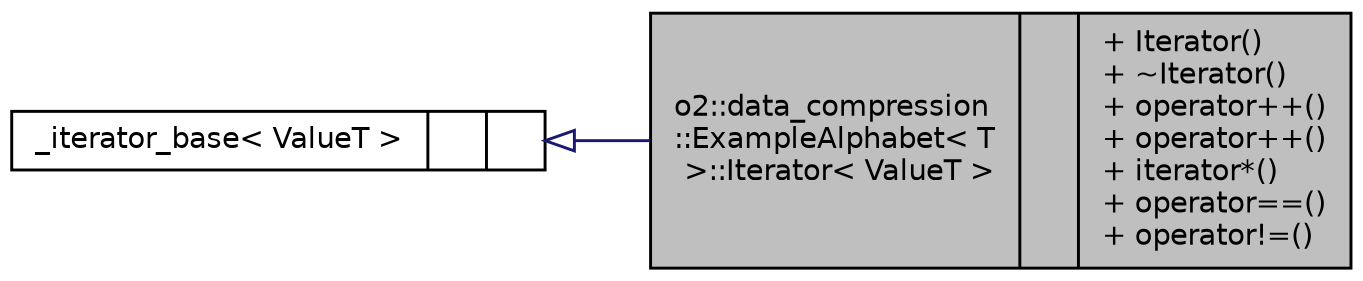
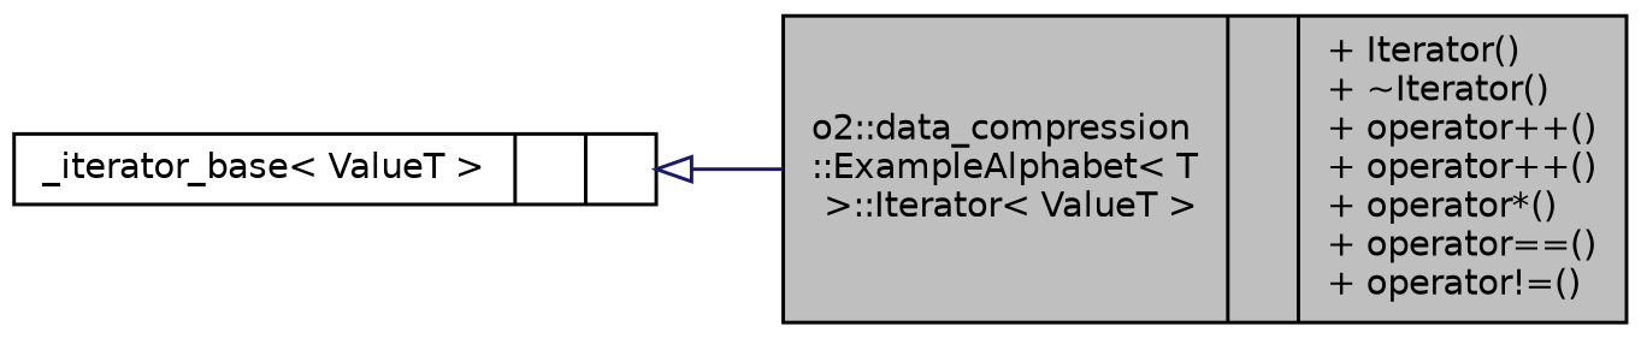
  digraph {
    rankdir=LR
    node [color=black fontname=Helvetica fontsize=10 shape=record]
-   n1 [fillcolor=grey75 fontcolor=black height=0.2 label="{o2::data_compression\l::ExampleAlphabet\< T\l \>::Iterator\< ValueT \>\n||+ Iterator()\l+ ~Iterator()\l+ operator++()\l+ operator++()\l+ iterator*()\l+ operator==()\l+ operator!=()\l}" style=filled width=0.4]
+   n1 [fillcolor=grey75 fontcolor=black height=0.2 label="{o2::data_compression\l::ExampleAlphabet\< T\l \>::Iterator\< ValueT \>\n||+ Iterator()\l+ ~Iterator()\l+ operator++()\l+ operator++()\l+ operator*()\l+ operator==()\l+ operator!=()\l}" style=filled width=0.4]
    n2 [height=0.2 label="{_iterator_base\< ValueT \>\n||}" width=0.4]
    n2 -> n1 [arrowtail=onormal color=midnightblue dir=back fontname=Helvetica fontsize=10 labelfontname=Helvetica labelfontsize=10 style=solid]
  }
